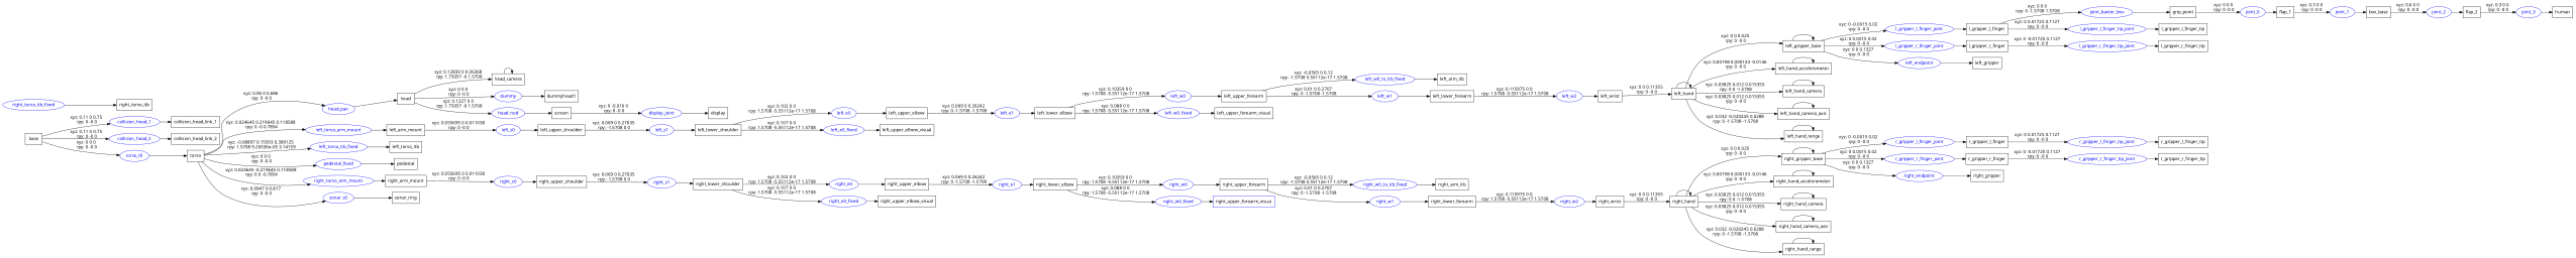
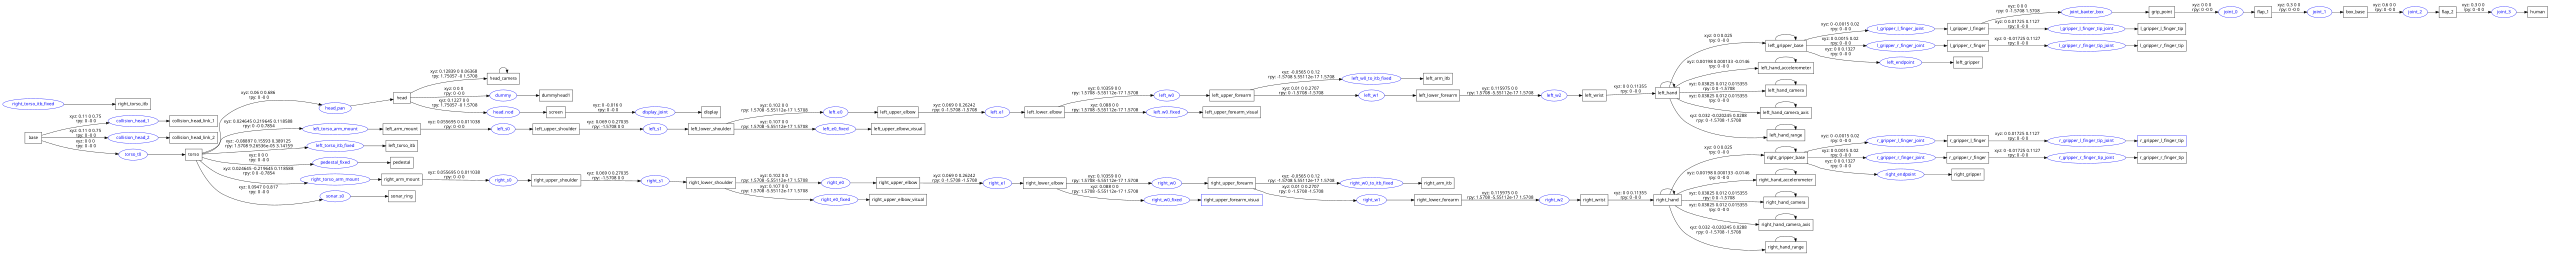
  digraph {
    fontname="Noto Sans"
    rankdir=LR
    node [fontname="Noto Sans" shape=box]
    edge [fontname="Noto Sans"]
    n1 [label=base]
    collision_head_1 [color=blue fontcolor=blue shape=ellipse]
    collision_head_2 [color=blue fontcolor=blue shape=ellipse]
    torso_t0 [color=blue fontcolor=blue shape=ellipse]
    n5 [label=collision_head_link_1]
    n6 [label=collision_head_link_2]
    n7 [label=torso]
    head_pan [color=blue fontcolor=blue shape=ellipse]
    left_torso_arm_mount [color=blue fontcolor=blue shape=ellipse]
    left_torso_itb_fixed [color=blue fontcolor=blue shape=ellipse]
    pedestal_fixed [color=blue fontcolor=blue shape=ellipse]
    right_torso_arm_mount [color=blue fontcolor=blue shape=ellipse]
    sonar_s0 [color=blue fontcolor=blue shape=ellipse]
    n14 [label=head]
    n15 [label=left_arm_mount]
    n16 [label=left_torso_itb]
    n17 [label=pedestal]
    n18 [label=right_arm_mount]
    right_torso_itb_fixed [color=blue fontcolor=blue shape=ellipse]
    n20 [label=right_torso_itb]
    n21 [label=sonar_ring]
    n22 [label=head_camera]
    dummy [color=blue fontcolor=blue shape=ellipse]
    head_nod [color=blue fontcolor=blue shape=ellipse]
    n25 [label=dummyhead1]
    n26 [label=screen]
    display_joint [color=blue fontcolor=blue shape=ellipse]
    n28 [label=display]
    left_s0 [color=blue fontcolor=blue shape=ellipse]
    n30 [label=left_upper_shoulder]
    left_s1 [color=blue fontcolor=blue shape=ellipse]
    n32 [label=left_lower_shoulder]
    left_e0 [color=blue fontcolor=blue shape=ellipse]
    left_e0_fixed [color=blue fontcolor=blue shape=ellipse]
    n35 [label=left_upper_elbow]
    n36 [label=left_upper_elbow_visual]
    left_e1 [color=blue fontcolor=blue shape=ellipse]
    n38 [label=left_lower_elbow]
    left_w0 [color=blue fontcolor=blue shape=ellipse]
    left_w0_fixed [color=blue fontcolor=blue shape=ellipse]
    n41 [label=left_upper_forearm]
    n42 [label=left_upper_forearm_visual]
    left_w0_to_itb_fixed [color=blue fontcolor=blue shape=ellipse]
    left_w1 [color=blue fontcolor=blue shape=ellipse]
    n45 [label=left_arm_itb]
    n46 [label=left_lower_forearm]
    left_w2 [color=blue fontcolor=blue shape=ellipse]
    n48 [label=left_wrist]
    n49 [label=left_hand]
    n50 [label=left_gripper_base]
    n51 [label=left_hand_accelerometer]
    n52 [label=left_hand_camera]
    n53 [label=left_hand_camera_axis]
    n54 [label=left_hand_range]
    l_gripper_l_finger_joint [color=blue fontcolor=blue shape=ellipse]
    l_gripper_r_finger_joint [color=blue fontcolor=blue shape=ellipse]
    left_endpoint [color=blue fontcolor=blue shape=ellipse]
    n58 [label=l_gripper_l_finger]
    n59 [label=l_gripper_r_finger]
    n60 [label=left_gripper]
    joint_baxter_box [color=blue fontcolor=blue shape=ellipse]
    l_gripper_l_finger_tip_joint [color=blue fontcolor=blue shape=ellipse]
    n63 [label=grip_point]
    n64 [label=l_gripper_l_finger_tip]
    joint_0 [color=blue fontcolor=blue shape=ellipse]
    n66 [label=flap_1]
    joint_1 [color=blue fontcolor=blue shape=ellipse]
    n68 [label=box_base]
    joint_2 [color=blue fontcolor=blue shape=ellipse]
    n70 [label=flap_2]
    joint_3 [color=blue fontcolor=blue shape=ellipse]
    n72 [label=human]
    l_gripper_r_finger_tip_joint [color=blue fontcolor=blue shape=ellipse]
    n74 [label=l_gripper_r_finger_tip]
    right_s0 [color=blue fontcolor=blue shape=ellipse]
    n76 [label=right_upper_shoulder]
    right_s1 [color=blue fontcolor=blue shape=ellipse]
    n78 [label=right_lower_shoulder]
    right_e0 [color=blue fontcolor=blue shape=ellipse]
    right_e0_fixed [color=blue fontcolor=blue shape=ellipse]
    n81 [label=right_upper_elbow]
    n82 [label=right_upper_elbow_visual]
    right_e1 [color=blue fontcolor=blue shape=ellipse]
    n84 [label=right_lower_elbow]
    right_w0 [color=blue fontcolor=blue shape=ellipse]
    right_w0_fixed [color=blue fontcolor=blue shape=ellipse]
    n87 [label=right_upper_forearm]
    n88 [color=blue label=right_upper_forearm_visual]
    right_w0_to_itb_fixed [color=blue fontcolor=blue shape=ellipse]
    right_w1 [color=blue fontcolor=blue shape=ellipse]
    n91 [label=right_arm_itb]
    n92 [label=right_lower_forearm]
    right_w2 [color=blue fontcolor=blue shape=ellipse]
    n94 [label=right_wrist]
    n95 [label=right_hand]
    n96 [label=right_gripper_base]
    n97 [label=right_hand_accelerometer]
    n98 [label=right_hand_camera]
    n99 [label=right_hand_camera_axis]
    n100 [label=right_hand_range]
    r_gripper_l_finger_joint [color=blue fontcolor=blue shape=ellipse]
    r_gripper_r_finger_joint [color=blue fontcolor=blue shape=ellipse]
    right_endpoint [color=blue fontcolor=blue shape=ellipse]
    n104 [label=r_gripper_l_finger]
    n105 [label=r_gripper_r_finger]
    n106 [label=right_gripper]
    r_gripper_l_finger_tip_joint [color=blue fontcolor=blue shape=ellipse]
-   n108 [label=r_gripper_l_finger_tip]
+   n108 [label=r_gripper_l_finger_tip color=blue]
    r_gripper_r_finger_tip_joint [color=blue fontcolor=blue shape=ellipse]
    n110 [label=r_gripper_r_finger_tip]
    n1 -> collision_head_1 [label="xyz: 0.11 0 0.75 \nrpy: 0 -0 0"]
    n1 -> collision_head_2 [label="xyz: 0.11 0 0.75 \nrpy: 0 -0 0"]
    n1 -> torso_t0 [label="xyz: 0 0 0 \nrpy: 0 -0 0"]
    collision_head_1 -> n5
    collision_head_2 -> n6
    torso_t0 -> n7
    n7 -> head_pan [label="xyz: 0.06 0 0.686 \nrpy: 0 -0 0"]
    n7 -> left_torso_arm_mount [label="xyz: 0.024645 0.219645 0.118588 \nrpy: 0 -0 0.7854"]
    n7 -> left_torso_itb_fixed [label="xyz: -0.08897 0.15593 0.389125 \nrpy: 1.5708 9.26536e-05 3.14159"]
    n7 -> pedestal_fixed [label="xyz: 0 0 0 \nrpy: 0 -0 0"]
    n7 -> right_torso_arm_mount [label="xyz: 0.024645 -0.219645 0.118588 \nrpy: 0 0 -0.7854"]
    n7 -> sonar_s0 [label="xyz: 0.0947 0 0.817 \nrpy: 0 -0 0"]
    head_pan -> n14
    left_torso_arm_mount -> n15
    left_torso_itb_fixed -> n16
    pedestal_fixed -> n17
    right_torso_arm_mount -> n18
    sonar_s0 -> n21
    n14 -> n22 [label="xyz: 0.12839 0 0.06368 \nrpy: 1.75057 -0 1.5708"]
    n14 -> dummy [label="xyz: 0 0 0 \nrpy: 0 -0 0"]
    n14 -> head_nod [label="xyz: 0.1227 0 0 \nrpy: 1.75057 -0 1.5708"]
    n15 -> left_s0 [label="xyz: 0.055695 0 0.011038 \nrpy: 0 -0 0"]
    n18 -> right_s0 [label="xyz: 0.055695 0 0.011038 \nrpy: 0 -0 0"]
    right_torso_itb_fixed -> n20
    n22 -> n22
    dummy -> n25
    head_nod -> n26
    n26 -> display_joint [label="xyz: 0 -0.016 0 \nrpy: 0 -0 0"]
    display_joint -> n28
    left_s0 -> n30
    n30 -> left_s1 [label="xyz: 0.069 0 0.27035 \nrpy: -1.5708 0 0"]
    left_s1 -> n32
    n32 -> left_e0 [label="xyz: 0.102 0 0 \nrpy: 1.5708 -5.55112e-17 1.5708"]
    n32 -> left_e0_fixed [label="xyz: 0.107 0 0 \nrpy: 1.5708 -5.55112e-17 1.5708"]
    left_e0 -> n35
    left_e0_fixed -> n36
    n35 -> left_e1 [label="xyz: 0.069 0 0.26242 \nrpy: 0 -1.5708 -1.5708"]
    left_e1 -> n38
    n38 -> left_w0 [label="xyz: 0.10359 0 0 \nrpy: 1.5708 -5.55112e-17 1.5708"]
    n38 -> left_w0_fixed [label="xyz: 0.088 0 0 \nrpy: 1.5708 -5.55112e-17 1.5708"]
    left_w0 -> n41
    left_w0_fixed -> n42
    n41 -> left_w0_to_itb_fixed [label="xyz: -0.0565 0 0.12 \nrpy: -1.5708 5.55112e-17 1.5708"]
    n41 -> left_w1 [label="xyz: 0.01 0 0.2707 \nrpy: 0 -1.5708 -1.5708"]
    left_w0_to_itb_fixed -> n45
    left_w1 -> n46
    n46 -> left_w2 [label="xyz: 0.115975 0 0 \nrpy: 1.5708 -5.55112e-17 1.5708"]
    left_w2 -> n48
    n48 -> n49 [label="xyz: 0 0 0.11355 \nrpy: 0 -0 0"]
    n49 -> n49
    n49 -> n50 [label="xyz: 0 0 0.025 \nrpy: 0 -0 0"]
    n49 -> n51 [label="xyz: 0.00198 0.000133 -0.0146 \nrpy: 0 -0 0"]
    n49 -> n52 [label="xyz: 0.03825 0.012 0.015355 \nrpy: 0 0 -1.5708"]
    n49 -> n53 [label="xyz: 0.03825 0.012 0.015355 \nrpy: 0 -0 0"]
    n49 -> n54 [label="xyz: 0.032 -0.020245 0.0288 \nrpy: 0 -1.5708 -1.5708"]
    n50 -> n50
    n50 -> l_gripper_l_finger_joint [label="xyz: 0 -0.0015 0.02 \nrpy: 0 -0 0"]
    n50 -> l_gripper_r_finger_joint [label="xyz: 0 0.0015 0.02 \nrpy: 0 -0 0"]
    n50 -> left_endpoint [label="xyz: 0 0 0.1327 \nrpy: 0 -0 0"]
    n51 -> n51
    n52 -> n52
    n53 -> n53
    n54 -> n54
    l_gripper_l_finger_joint -> n58
    l_gripper_r_finger_joint -> n59
    left_endpoint -> n60
    n58 -> joint_baxter_box [label="xyz: 0 0 0 \nrpy: 0 -1.5708 1.5708"]
    n58 -> l_gripper_l_finger_tip_joint [label="xyz: 0 0.01725 0.1127 \nrpy: 0 -0 0"]
    n59 -> l_gripper_r_finger_tip_joint [label="xyz: 0 -0.01725 0.1127 \nrpy: 0 -0 0"]
    joint_baxter_box -> n63
    l_gripper_l_finger_tip_joint -> n64
    n63 -> joint_0 [label="xyz: 0 0 0 \nrpy: 0 -0 0"]
    joint_0 -> n66
    n66 -> joint_1 [label="xyz: 0.3 0 0 \nrpy: 0 -0 0"]
    joint_1 -> n68
    n68 -> joint_2 [label="xyz: 0.6 0 0 \nrpy: 0 -0 0"]
    joint_2 -> n70
    n70 -> joint_3 [label="xyz: 0.3 0 0 \nrpy: 0 -0 0"]
    joint_3 -> n72
    l_gripper_r_finger_tip_joint -> n74
    right_s0 -> n76
    n76 -> right_s1 [label="xyz: 0.069 0 0.27035 \nrpy: -1.5708 0 0"]
    right_s1 -> n78
    n78 -> right_e0 [label="xyz: 0.102 0 0 \nrpy: 1.5708 -5.55112e-17 1.5708"]
    n78 -> right_e0_fixed [label="xyz: 0.107 0 0 \nrpy: 1.5708 -5.55112e-17 1.5708"]
    right_e0 -> n81
    right_e0_fixed -> n82
    n81 -> right_e1 [label="xyz: 0.069 0 0.26242 \nrpy: 0 -1.5708 -1.5708"]
    right_e1 -> n84
    n84 -> right_w0 [label="xyz: 0.10359 0 0 \nrpy: 1.5708 -5.55112e-17 1.5708"]
    n84 -> right_w0_fixed [label="xyz: 0.088 0 0 \nrpy: 1.5708 -5.55112e-17 1.5708"]
    right_w0 -> n87
    right_w0_fixed -> n88
    n87 -> right_w0_to_itb_fixed [label="xyz: -0.0565 0 0.12 \nrpy: -1.5708 5.55112e-17 1.5708"]
    n87 -> right_w1 [label="xyz: 0.01 0 0.2707 \nrpy: 0 -1.5708 -1.5708"]
    right_w0_to_itb_fixed -> n91
    right_w1 -> n92
    n92 -> right_w2 [label="xyz: 0.115975 0 0 \nrpy: 1.5708 -5.55112e-17 1.5708"]
    right_w2 -> n94
    n94 -> n95 [label="xyz: 0 0 0.11355 \nrpy: 0 -0 0"]
    n95 -> n95
    n95 -> n96 [label="xyz: 0 0 0.025 \nrpy: 0 -0 0"]
    n95 -> n97 [label="xyz: 0.00198 0.000133 -0.0146 \nrpy: 0 -0 0"]
    n95 -> n98 [label="xyz: 0.03825 0.012 0.015355 \nrpy: 0 0 -1.5708"]
    n95 -> n99 [label="xyz: 0.03825 0.012 0.015355 \nrpy: 0 -0 0"]
    n95 -> n100 [label="xyz: 0.032 -0.020245 0.0288 \nrpy: 0 -1.5708 -1.5708"]
    n96 -> n96
    n96 -> r_gripper_l_finger_joint [label="xyz: 0 -0.0015 0.02 \nrpy: 0 -0 0"]
    n96 -> r_gripper_r_finger_joint [label="xyz: 0 0.0015 0.02 \nrpy: 0 -0 0"]
    n96 -> right_endpoint [label="xyz: 0 0 0.1327 \nrpy: 0 -0 0"]
    n97 -> n97
    n98 -> n98
    n99 -> n99
    n100 -> n100
    r_gripper_l_finger_joint -> n104
    r_gripper_r_finger_joint -> n105
    right_endpoint -> n106
    n104 -> r_gripper_l_finger_tip_joint [label="xyz: 0 0.01725 0.1127 \nrpy: 0 -0 0"]
    n105 -> r_gripper_r_finger_tip_joint [label="xyz: 0 -0.01725 0.1127 \nrpy: 0 -0 0"]
    r_gripper_l_finger_tip_joint -> n108
    r_gripper_r_finger_tip_joint -> n110
  }
